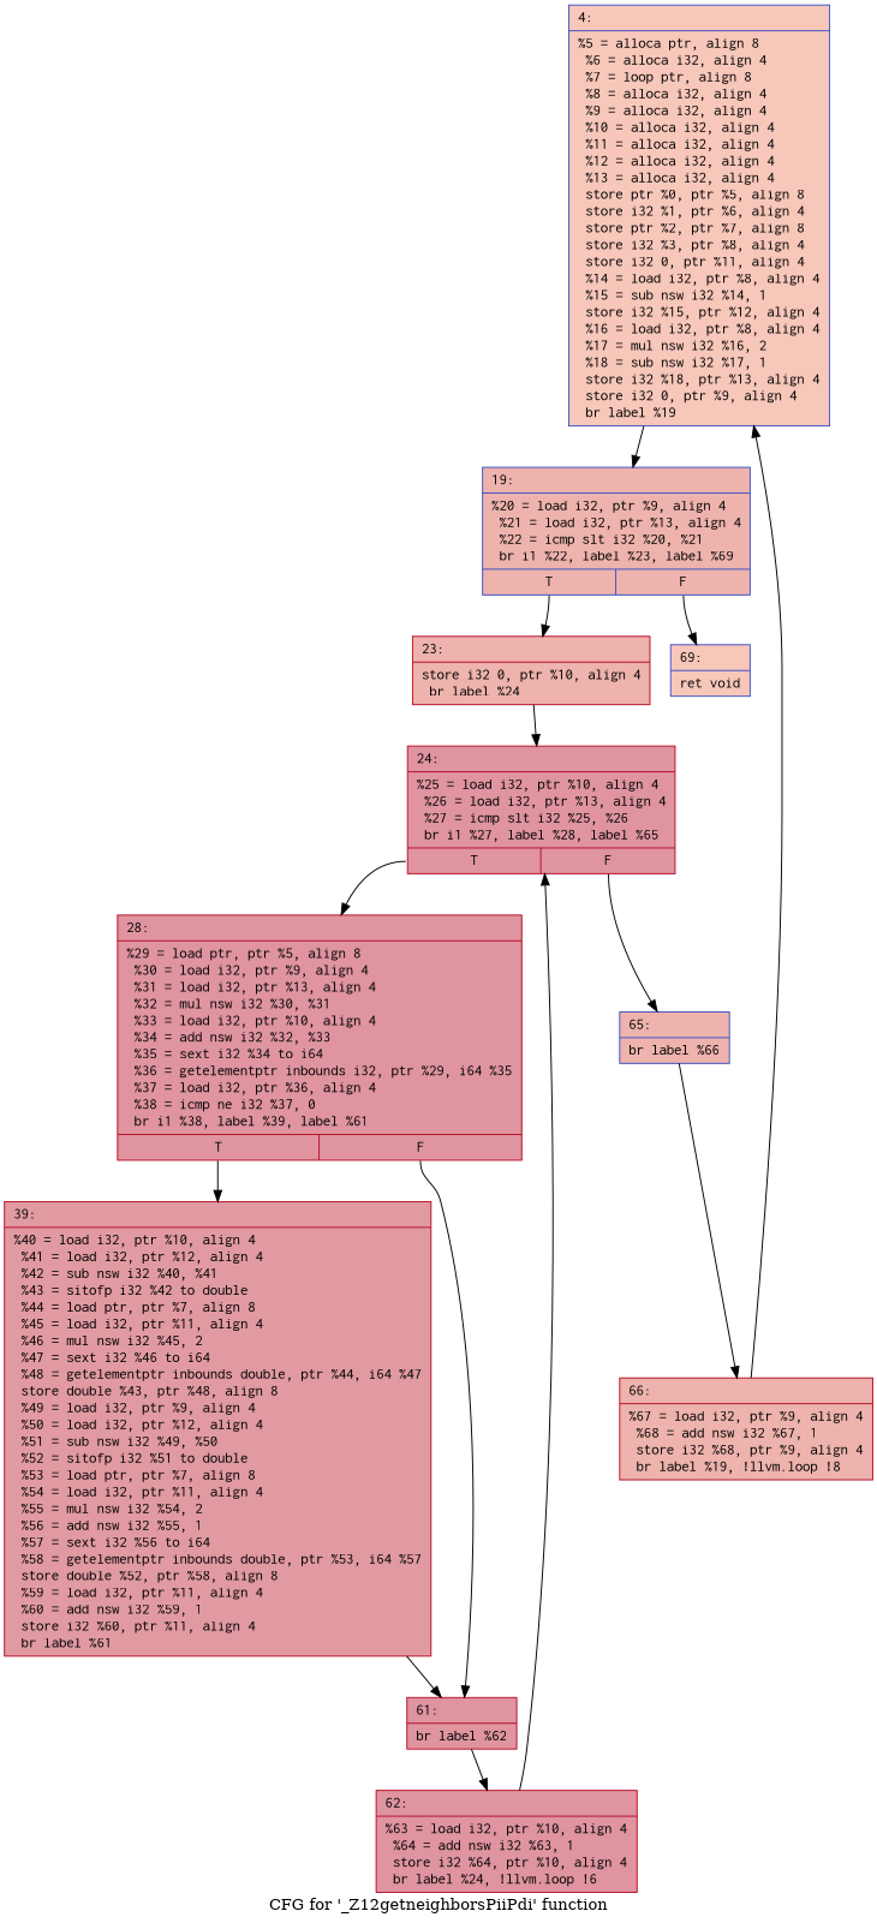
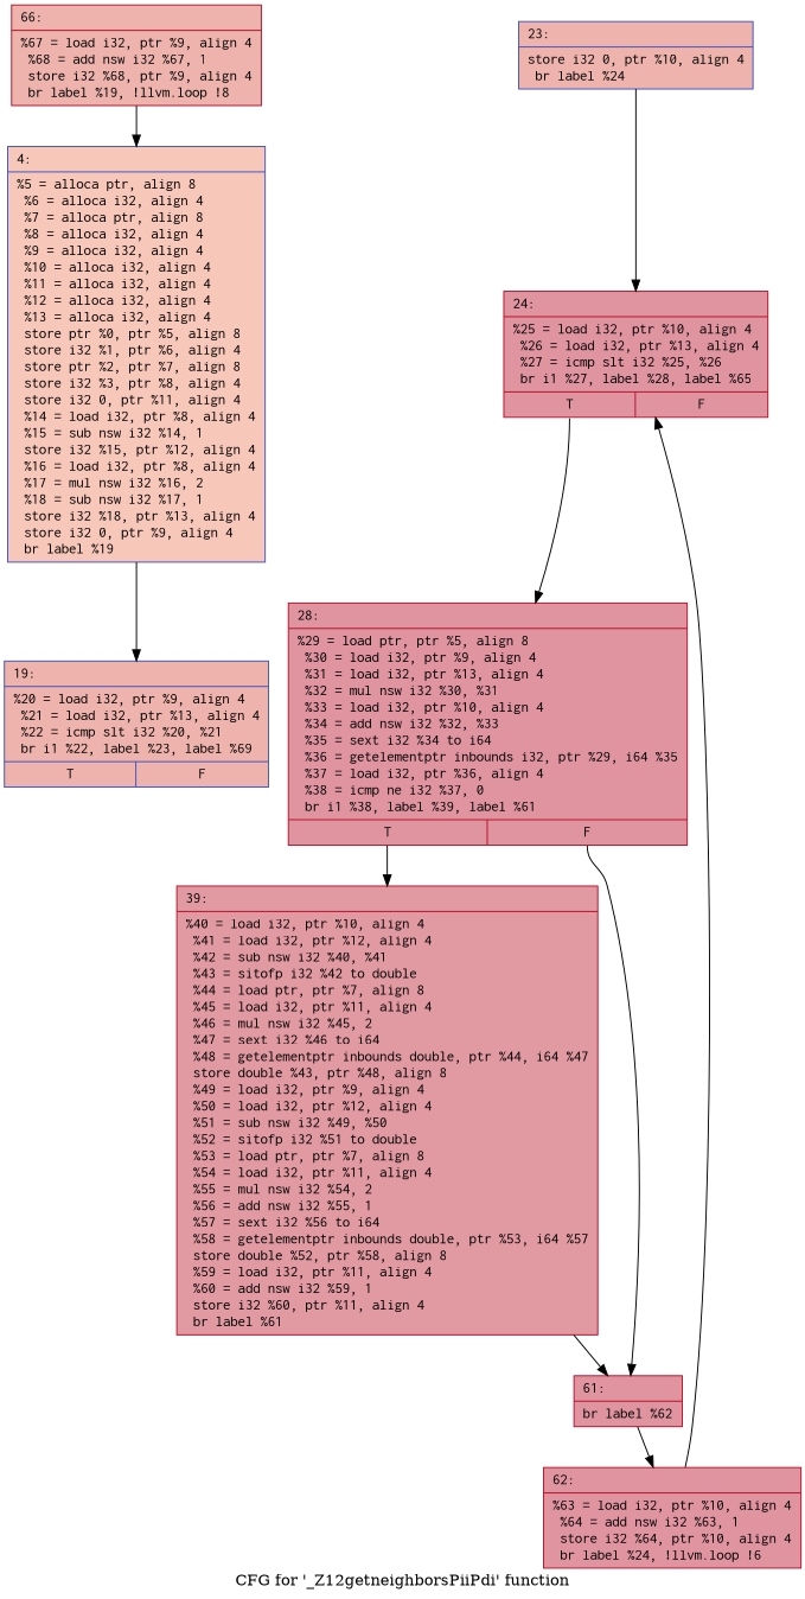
  digraph {
    label="CFG for '_Z12getneighborsPiiPdi' function"
    node [color="#b70d28ff" fillcolor="#d6524470" fontname=Courier shape=record style=filled]
-   n1 [color="#3d50c3ff" fillcolor="#ec7f6370" label="{4:\l|  %5 = alloca ptr, align 8\l  %6 = alloca i32, align 4\l  %7 = loop ptr, align 8\l  %8 = alloca i32, align 4\l  %9 = alloca i32, align 4\l  %10 = alloca i32, align 4\l  %11 = alloca i32, align 4\l  %12 = alloca i32, align 4\l  %13 = alloca i32, align 4\l  store ptr %0, ptr %5, align 8\l  store i32 %1, ptr %6, align 4\l  store ptr %2, ptr %7, align 8\l  store i32 %3, ptr %8, align 4\l  store i32 0, ptr %11, align 4\l  %14 = load i32, ptr %8, align 4\l  %15 = sub nsw i32 %14, 1\l  store i32 %15, ptr %12, align 4\l  %16 = load i32, ptr %8, align 4\l  %17 = mul nsw i32 %16, 2\l  %18 = sub nsw i32 %17, 1\l  store i32 %18, ptr %13, align 4\l  store i32 0, ptr %9, align 4\l  br label %19\l}"]
+   n1 [color="#3d50c3ff" fillcolor="#ec7f6370" label="{4:\l|  %5 = alloca ptr, align 8\l  %6 = alloca i32, align 4\l  %7 = alloca ptr, align 8\l  %8 = alloca i32, align 4\l  %9 = alloca i32, align 4\l  %10 = alloca i32, align 4\l  %11 = alloca i32, align 4\l  %12 = alloca i32, align 4\l  %13 = alloca i32, align 4\l  store ptr %0, ptr %5, align 8\l  store i32 %1, ptr %6, align 4\l  store ptr %2, ptr %7, align 8\l  store i32 %3, ptr %8, align 4\l  store i32 0, ptr %11, align 4\l  %14 = load i32, ptr %8, align 4\l  %15 = sub nsw i32 %14, 1\l  store i32 %15, ptr %12, align 4\l  %16 = load i32, ptr %8, align 4\l  %17 = mul nsw i32 %16, 2\l  %18 = sub nsw i32 %17, 1\l  store i32 %18, ptr %13, align 4\l  store i32 0, ptr %9, align 4\l  br label %19\l}"]
    n2 [color="#3d50c3ff" label="{19:\l|  %20 = load i32, ptr %9, align 4\l  %21 = load i32, ptr %13, align 4\l  %22 = icmp slt i32 %20, %21\l  br i1 %22, label %23, label %69\l|{<s0>T|<s1>F}}"]
-   n3 [label="{23:\l|  store i32 0, ptr %10, align 4\l  br label %24\l}"]
-   n4 [color="#3d50c3ff" fillcolor="#ec7f6370" label="{69:\l|  ret void\l}"]
+   n3 [color="#3d50c3ff" label="{23:\l|  store i32 0, ptr %10, align 4\l  br label %24\l}"]
    n5 [fillcolor="#b70d2870" label="{24:\l|  %25 = load i32, ptr %10, align 4\l  %26 = load i32, ptr %13, align 4\l  %27 = icmp slt i32 %25, %26\l  br i1 %27, label %28, label %65\l|{<s0>T|<s1>F}}"]
    n6 [fillcolor="#b70d2870" label="{28:\l|  %29 = load ptr, ptr %5, align 8\l  %30 = load i32, ptr %9, align 4\l  %31 = load i32, ptr %13, align 4\l  %32 = mul nsw i32 %30, %31\l  %33 = load i32, ptr %10, align 4\l  %34 = add nsw i32 %32, %33\l  %35 = sext i32 %34 to i64\l  %36 = getelementptr inbounds i32, ptr %29, i64 %35\l  %37 = load i32, ptr %36, align 4\l  %38 = icmp ne i32 %37, 0\l  br i1 %38, label %39, label %61\l|{<s0>T|<s1>F}}"]
-   n7 [color="#3d50c3ff" label="{65:\l|  br label %66\l}"]
    n8 [fillcolor="#bb1b2c70" label="{39:\l|  %40 = load i32, ptr %10, align 4\l  %41 = load i32, ptr %12, align 4\l  %42 = sub nsw i32 %40, %41\l  %43 = sitofp i32 %42 to double\l  %44 = load ptr, ptr %7, align 8\l  %45 = load i32, ptr %11, align 4\l  %46 = mul nsw i32 %45, 2\l  %47 = sext i32 %46 to i64\l  %48 = getelementptr inbounds double, ptr %44, i64 %47\l  store double %43, ptr %48, align 8\l  %49 = load i32, ptr %9, align 4\l  %50 = load i32, ptr %12, align 4\l  %51 = sub nsw i32 %49, %50\l  %52 = sitofp i32 %51 to double\l  %53 = load ptr, ptr %7, align 8\l  %54 = load i32, ptr %11, align 4\l  %55 = mul nsw i32 %54, 2\l  %56 = add nsw i32 %55, 1\l  %57 = sext i32 %56 to i64\l  %58 = getelementptr inbounds double, ptr %53, i64 %57\l  store double %52, ptr %58, align 8\l  %59 = load i32, ptr %11, align 4\l  %60 = add nsw i32 %59, 1\l  store i32 %60, ptr %11, align 4\l  br label %61\l}"]
    n9 [fillcolor="#b70d2870" label="{61:\l|  br label %62\l}"]
    n10 [label="{66:\l|  %67 = load i32, ptr %9, align 4\l  %68 = add nsw i32 %67, 1\l  store i32 %68, ptr %9, align 4\l  br label %19, !llvm.loop !8\l}"]
    n11 [fillcolor="#b70d2870" label="{62:\l|  %63 = load i32, ptr %10, align 4\l  %64 = add nsw i32 %63, 1\l  store i32 %64, ptr %10, align 4\l  br label %24, !llvm.loop !6\l}"]
    n1 -> n2
-   n2 -> n3 [tailport=s0]
-   n2 -> n4 [tailport=s1]
    n3 -> n5
    n5 -> n6 [tailport=s0]
-   n5 -> n7 [tailport=s1]
    n6 -> n8 [tailport=s0]
    n6 -> n9 [tailport=s1]
-   n7 -> n10
    n8 -> n9
    n9 -> n11
    n10 -> n1
    n11 -> n5
  }
